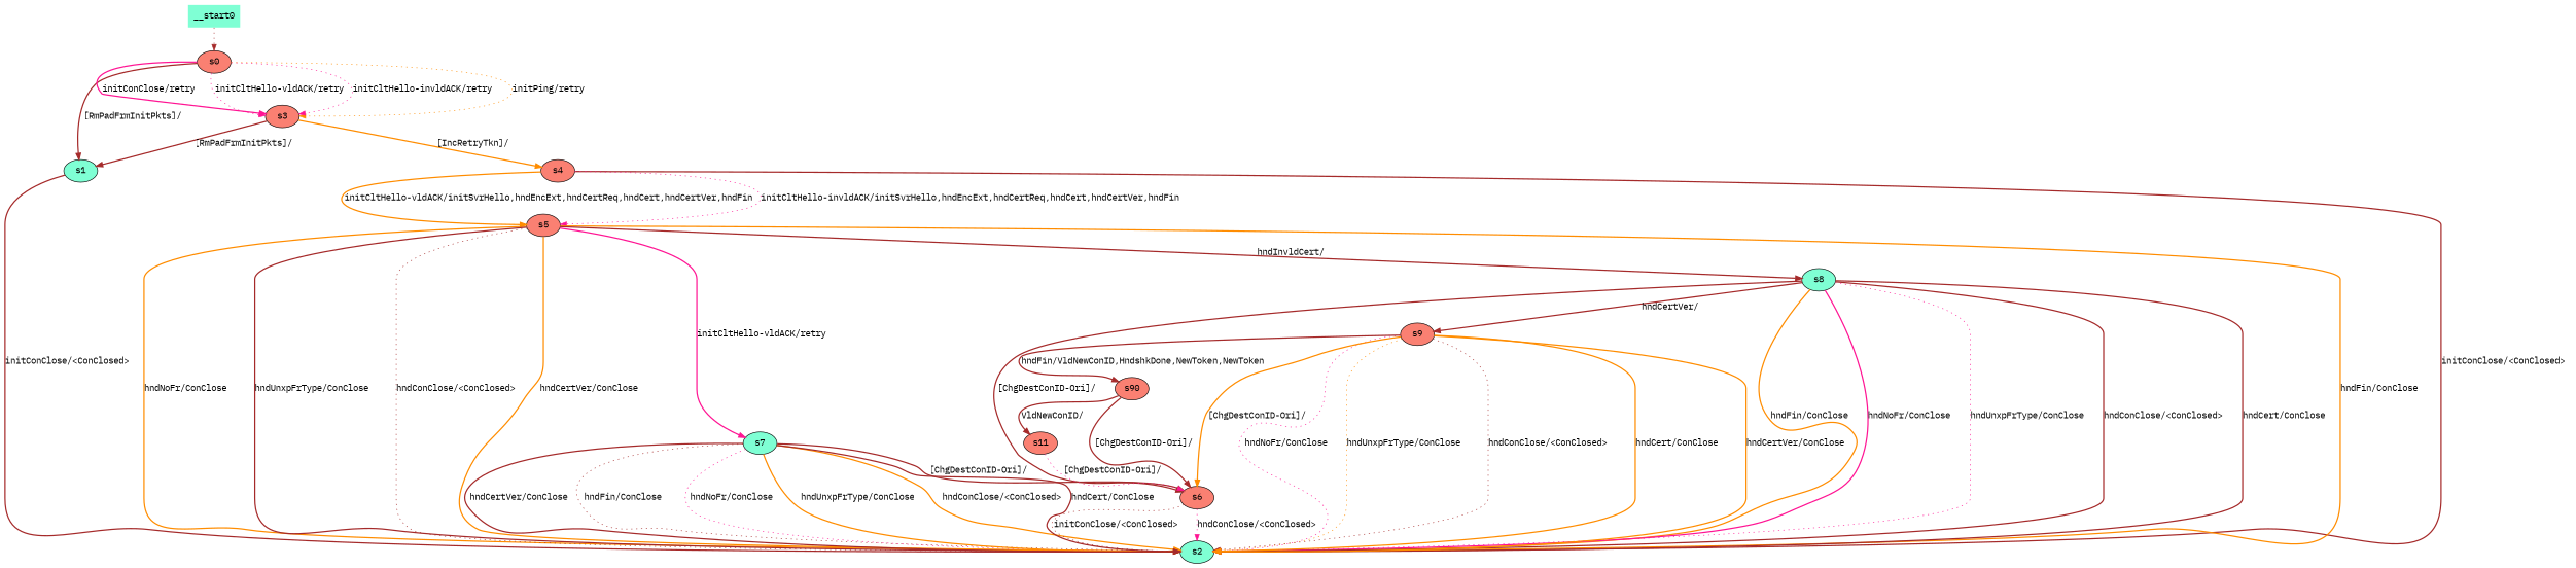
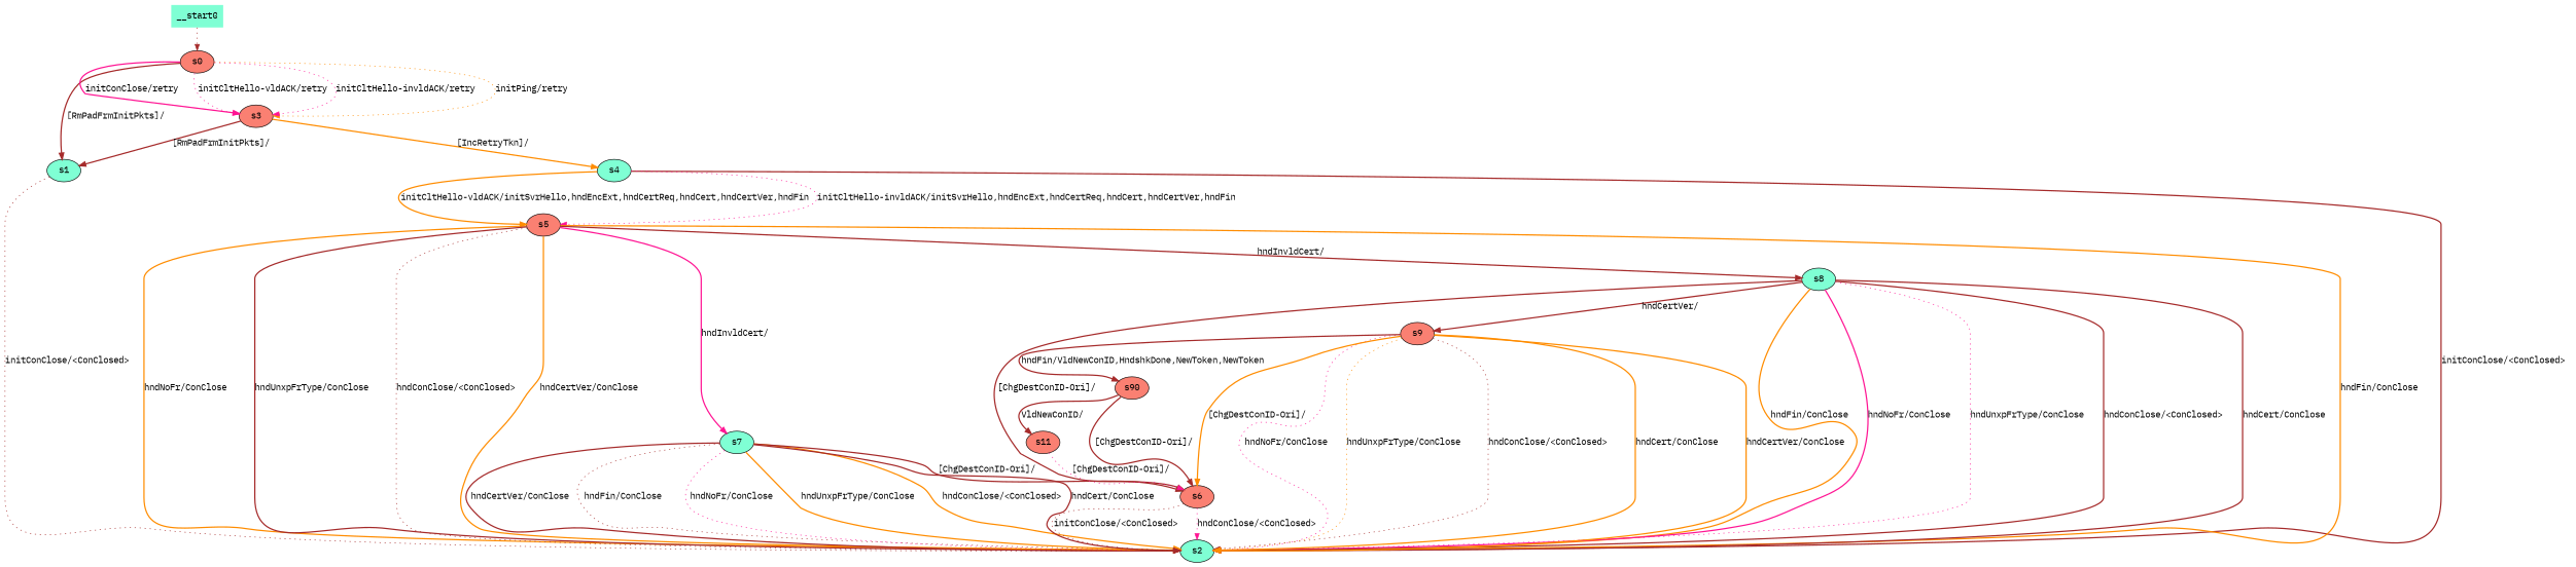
  digraph {
    fontname="IBM Plex Mono"
    node [fillcolor=salmon fontname="IBM Plex Mono" style=filled]
    edge [color=brown fontname="IBM Plex Mono" style=bold]
    n1 [label=s0]
    n2 [fillcolor=aquamarine label=s1]
    n3 [label=s3]
    n4 [fillcolor=aquamarine label=s2]
-   n5 [label=s4]
+   n5 [fillcolor=aquamarine label=s4]
    n6 [label=s5]
    n7 [fillcolor=aquamarine label=s7]
    n8 [fillcolor=aquamarine label=s8]
    n9 [label=s6]
    n10 [label=s9]
    n11 [label=s90]
    n12 [label=s11]
    __start0 [fillcolor=aquamarine shape=none]
    n1 -> n2 [label="[RmPadFrmInitPkts]/ "]
    n1 -> n3 [color=darkorange label="initPing/retry " style=dotted]
    n1 -> n3 [color=deeppink label="initConClose/retry "]
    n1 -> n3 [color=deeppink label="initCltHello-vldACK/retry " style=dotted]
    n1 -> n3 [color=deeppink label="initCltHello-invldACK/retry " style=dotted]
-   n2 -> n4 [label="initConClose/<ConClosed> "]
+   n2 -> n4 [label="initConClose/<ConClosed> " style=dotted]
    n3 -> n2 [label="[RmPadFrmInitPkts]/ "]
    n3 -> n5 [color=darkorange label="[IncRetryTkn]/ "]
    n5 -> n4 [label="initConClose/<ConClosed> "]
    n5 -> n6 [color=darkorange label="initCltHello-vldACK/initSvrHello,hndEncExt,hndCertReq,hndCert,hndCertVer,hndFin "]
    n5 -> n6 [color=deeppink label="initCltHello-invldACK/initSvrHello,hndEncExt,hndCertReq,hndCert,hndCertVer,hndFin " style=dotted]
    n6 -> n4 [color=darkorange label="hndFin/ConClose "]
    n6 -> n4 [color=darkorange label="hndNoFr/ConClose "]
    n6 -> n4 [label="hndUnxpFrType/ConClose "]
    n6 -> n4 [label="hndConClose/<ConClosed> " style=dotted]
    n6 -> n4 [color=darkorange label="hndCertVer/ConClose "]
-   n6 -> n7 [color=deeppink label="initCltHello-vldACK/retry "]
+   n6 -> n7 [color=deeppink label="hndInvldCert/ "]
    n6 -> n8 [label="hndInvldCert/ "]
    n7 -> n4 [label="hndFin/ConClose " style=dotted]
    n7 -> n4 [color=deeppink label="hndNoFr/ConClose " style=dotted]
    n7 -> n4 [color=darkorange label="hndUnxpFrType/ConClose "]
    n7 -> n4 [color=darkorange label="hndConClose/<ConClosed> "]
    n7 -> n4 [label="hndCert/ConClose "]
    n7 -> n4 [label="hndCertVer/ConClose "]
    n7 -> n9 [label="[ChgDestConID-Ori]/ "]
    n8 -> n4 [color=darkorange label="hndFin/ConClose "]
    n8 -> n4 [color=deeppink label="hndNoFr/ConClose "]
    n8 -> n4 [color=deeppink label="hndUnxpFrType/ConClose " style=dotted]
    n8 -> n4 [label="hndConClose/<ConClosed> "]
    n8 -> n4 [label="hndCert/ConClose "]
    n8 -> n9 [label="[ChgDestConID-Ori]/ "]
    n8 -> n10 [label="hndCertVer/ "]
    n9 -> n4 [label="initConClose/<ConClosed> " style=dotted]
    n9 -> n4 [color=deeppink label="hndConClose/<ConClosed> " style=dotted]
    n10 -> n4 [color=deeppink label="hndNoFr/ConClose " style=dotted]
    n10 -> n4 [color=darkorange label="hndUnxpFrType/ConClose " style=dotted]
    n10 -> n4 [label="hndConClose/<ConClosed> " style=dotted]
    n10 -> n4 [color=darkorange label="hndCert/ConClose "]
    n10 -> n4 [color=darkorange label="hndCertVer/ConClose "]
    n10 -> n9 [color=darkorange label="[ChgDestConID-Ori]/ "]
    n10 -> n11 [label="hndFin/VldNewConID,HndshkDone,NewToken,NewToken "]
    n11 -> n9 [label="[ChgDestConID-Ori]/ "]
    n11 -> n12 [label="VldNewConID/ "]
    n12 -> n9 [color=deeppink label="[ChgDestConID-Ori]/ " style=dotted]
    __start0 -> n1 [style=dotted]
  }
